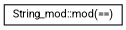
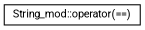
  digraph {
    rankdir=LR
    fontname=Roboto
-   n1 [color=black fillcolor=white fontname=Roboto fontsize=10 height=0.2 label="String_mod::mod(==)" shape=record style=filled width=0.4]
+   n1 [color=black fillcolor=white fontname=Roboto fontsize=10 height=0.2 label="String_mod::operator(==)" shape=record style=filled width=0.4]
  }
